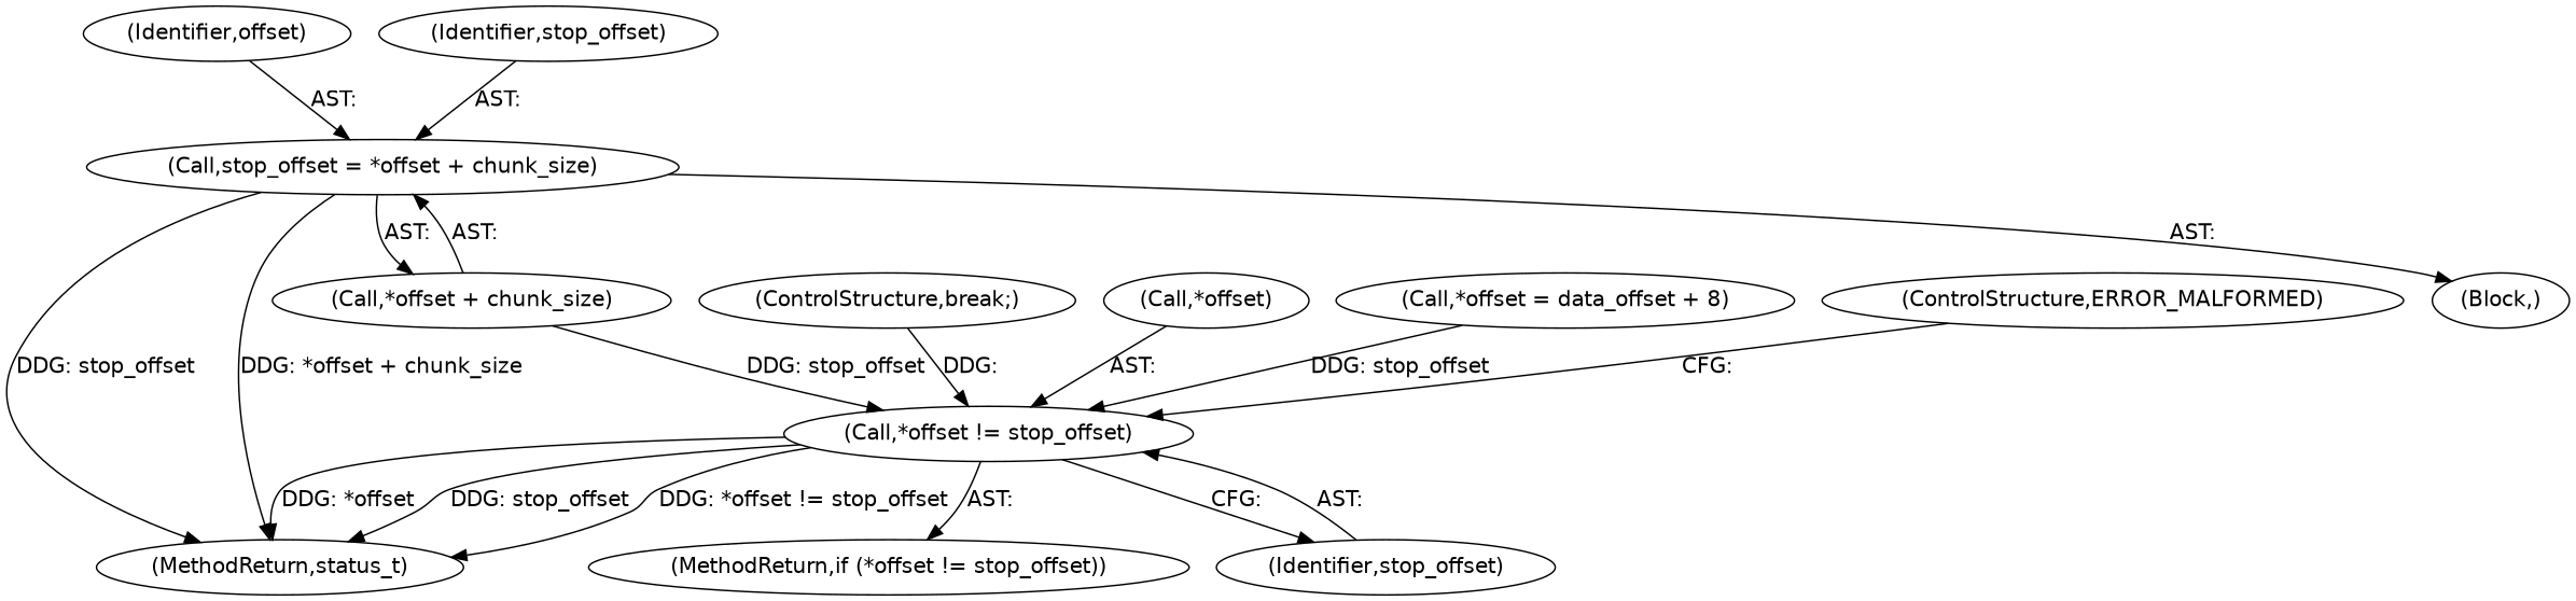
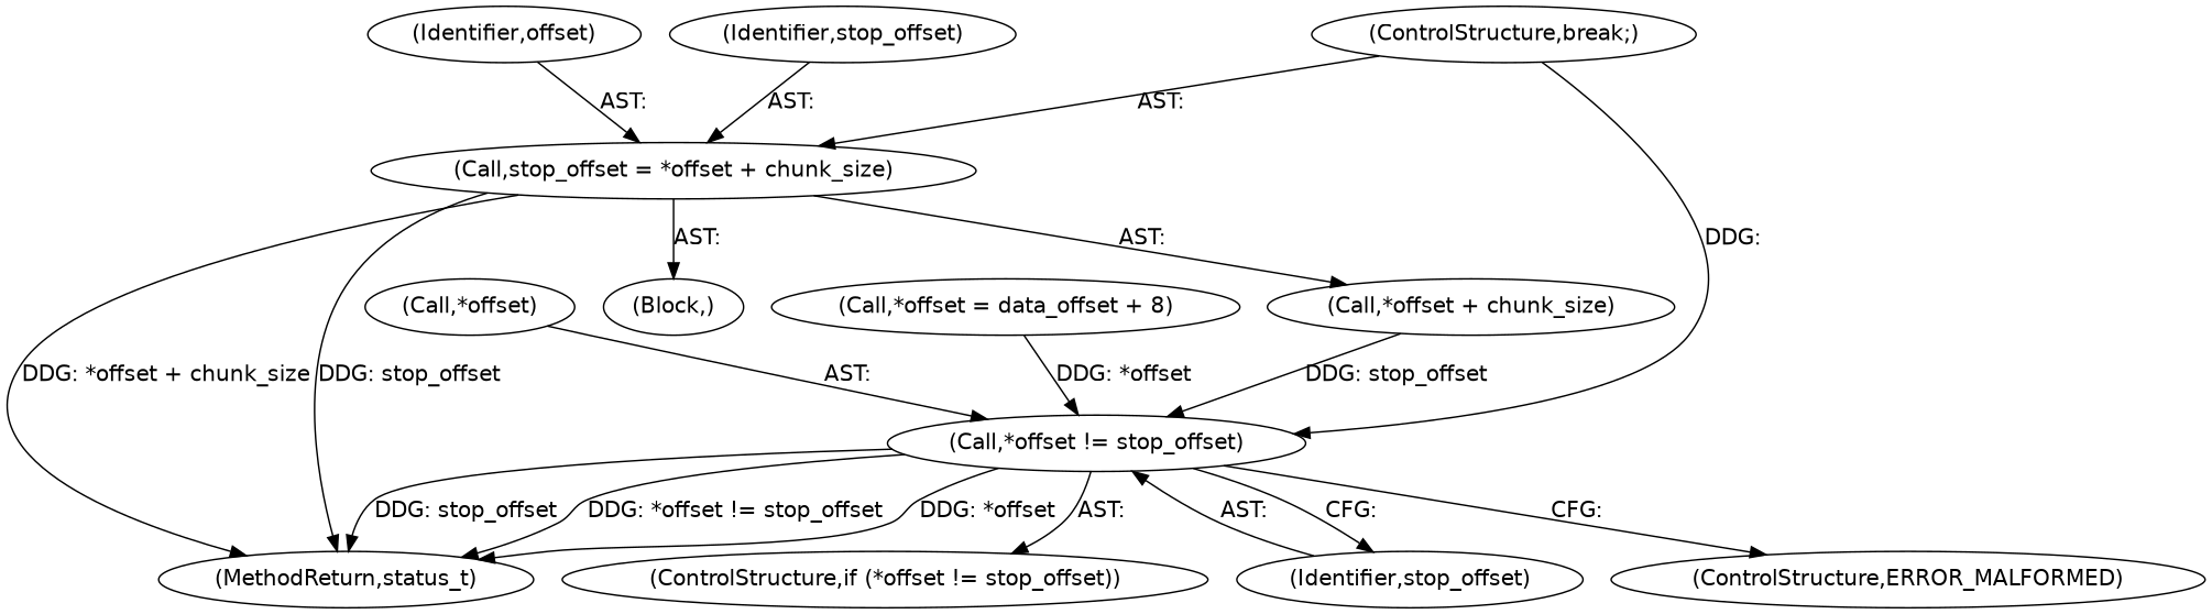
  digraph {
    fontname="DejaVu Sans"
    node [fontname="DejaVu Sans"]
    edge [fontname="DejaVu Sans"]
    n1 [label="(Call,stop_offset = *offset + chunk_size)"]
    n2 [label="(MethodReturn,status_t)"]
    n3 [label="(Call,*offset + chunk_size)"]
    n4 [label="(Block,)"]
    n5 [label="(Call,*offset != stop_offset)"]
-   n6 [label="(MethodReturn,if (*offset != stop_offset))"]
+   n6 [label="(ControlStructure,if (*offset != stop_offset))"]
    n7 [label="(Identifier,stop_offset)"]
    n8 [label="(Identifier,offset)"]
    n9 [label="(ControlStructure,break;)"]
    n10 [label="(Call,*offset)"]
    n11 [label="(Call,*offset = data_offset + 8)"]
    n12 [label="(Identifier,stop_offset)"]
    n13 [label="(ControlStructure,ERROR_MALFORMED)"]
    n1 -> n2 [label="DDG: stop_offset"]
    n1 -> n2 [label="DDG: *offset + chunk_size"]
    n1 -> n3 [label="AST: "]
    n1 -> n4 [label="AST: "]
-   n3 -> n1 [label="AST: "]
+   n9 -> n1 [label="AST: "]
    n3 -> n5 [label="DDG: stop_offset"]
    n5 -> n2 [label="DDG: *offset"]
    n5 -> n2 [label="DDG: stop_offset"]
    n5 -> n2 [label="DDG: *offset != stop_offset"]
    n5 -> n6 [label="AST: "]
    n5 -> n7 [label="CFG: "]
    n7 -> n5 [label="AST: "]
    n8 -> n1 [label="AST: "]
    n9 -> n5 [label="DDG: "]
    n10 -> n5 [label="AST: "]
-   n11 -> n5 [label="DDG: stop_offset"]
+   n11 -> n5 [label="DDG: *offset"]
    n12 -> n1 [label="AST: "]
-   n13 -> n5 [label="CFG: "]
+   n5 -> n13 [label="CFG: "]
  }
